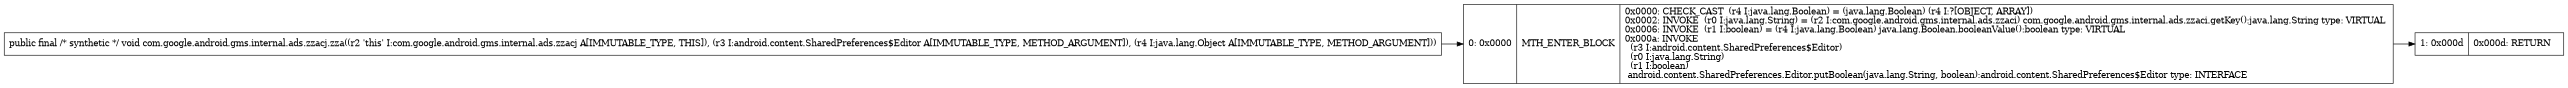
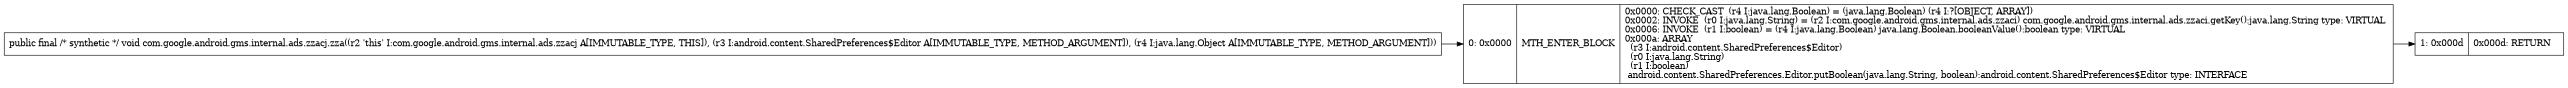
  digraph {
    rankdir=LR
    node [shape=record]
-   n1 [label="{0\:\ 0x0000|MTH_ENTER_BLOCK\l|0x0000: CHECK_CAST  (r4 I:java.lang.Boolean) = (java.lang.Boolean) (r4 I:?[OBJECT, ARRAY]) \l0x0002: INVOKE  (r0 I:java.lang.String) = (r2 I:com.google.android.gms.internal.ads.zzaci) com.google.android.gms.internal.ads.zzaci.getKey():java.lang.String type: VIRTUAL \l0x0006: INVOKE  (r1 I:boolean) = (r4 I:java.lang.Boolean) java.lang.Boolean.booleanValue():boolean type: VIRTUAL \l0x000a: INVOKE  \l  (r3 I:android.content.SharedPreferences$Editor)\l  (r0 I:java.lang.String)\l  (r1 I:boolean)\l android.content.SharedPreferences.Editor.putBoolean(java.lang.String, boolean):android.content.SharedPreferences$Editor type: INTERFACE \l}"]
+   n1 [label="{0\:\ 0x0000|MTH_ENTER_BLOCK\l|0x0000: CHECK_CAST  (r4 I:java.lang.Boolean) = (java.lang.Boolean) (r4 I:?[OBJECT, ARRAY]) \l0x0002: INVOKE  (r0 I:java.lang.String) = (r2 I:com.google.android.gms.internal.ads.zzaci) com.google.android.gms.internal.ads.zzaci.getKey():java.lang.String type: VIRTUAL \l0x0006: INVOKE  (r1 I:boolean) = (r4 I:java.lang.Boolean) java.lang.Boolean.booleanValue():boolean type: VIRTUAL \l0x000a: ARRAY  \l  (r3 I:android.content.SharedPreferences$Editor)\l  (r0 I:java.lang.String)\l  (r1 I:boolean)\l android.content.SharedPreferences.Editor.putBoolean(java.lang.String, boolean):android.content.SharedPreferences$Editor type: INTERFACE \l}"]
    n2 [label="{1\:\ 0x000d|0x000d: RETURN   \l}"]
    n3 [label="{public final \/* synthetic *\/ void com.google.android.gms.internal.ads.zzacj.zza((r2 'this' I:com.google.android.gms.internal.ads.zzacj A[IMMUTABLE_TYPE, THIS]), (r3 I:android.content.SharedPreferences$Editor A[IMMUTABLE_TYPE, METHOD_ARGUMENT]), (r4 I:java.lang.Object A[IMMUTABLE_TYPE, METHOD_ARGUMENT])) }"]
    n1 -> n2
    n3 -> n1
  }
